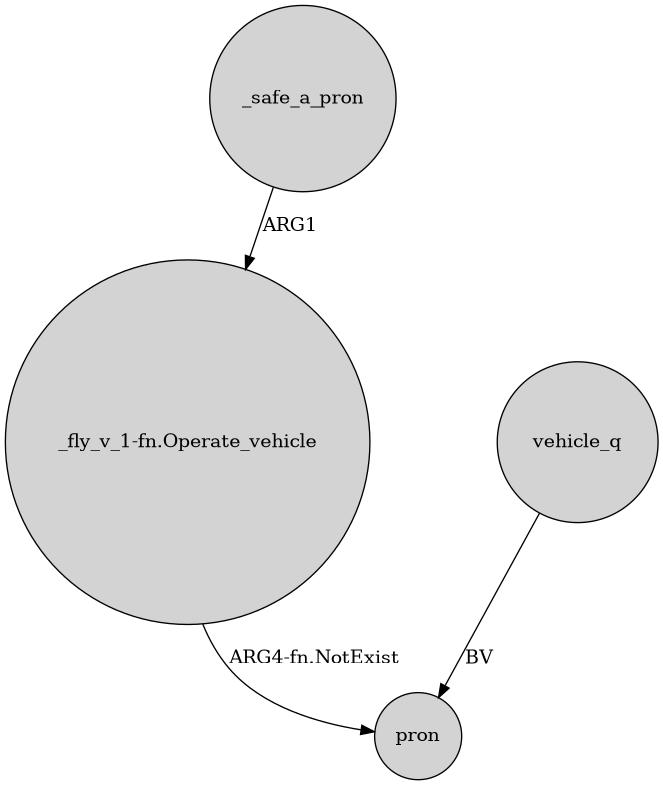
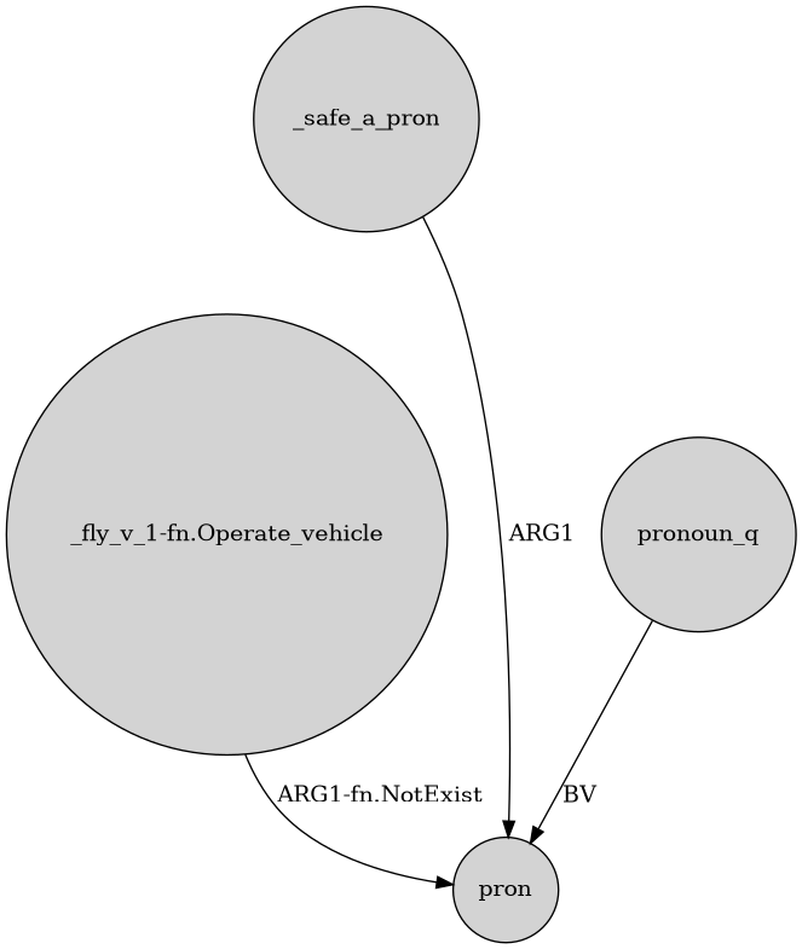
  digraph {
    node [shape=circle style=filled]
    "_fly_v_1-fn.Operate_vehicle"
    pron
    n3 [label=_safe_a_pron]
-   pronoun_q [label=vehicle_q]
-   "_fly_v_1-fn.Operate_vehicle" -> pron [label="ARG4-fn.NotExist"]
-   n3 -> "_fly_v_1-fn.Operate_vehicle" [label=ARG1]
+   pronoun_q
+   "_fly_v_1-fn.Operate_vehicle" -> pron [label="ARG1-fn.NotExist"]
+   n3 -> pron [label=ARG1]
    pronoun_q -> pron [label=BV]
  }
